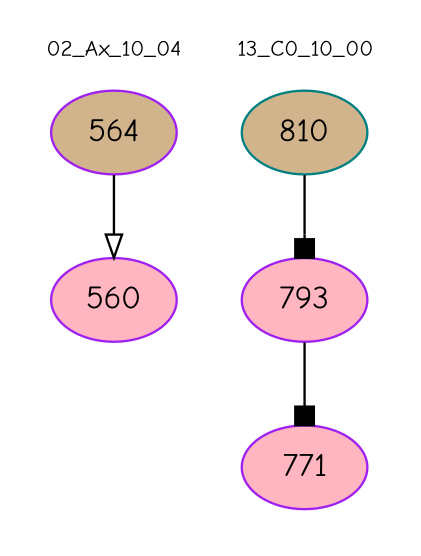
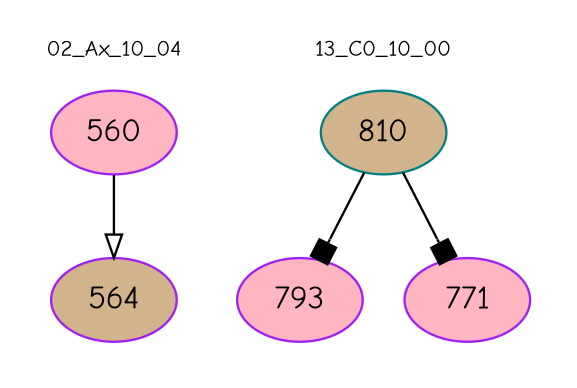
  digraph {
    fontname="Comic Neue"
    node [color=purple fillcolor=lightpink fontname="Comic Neue" style=filled]
    edge [arrowhead=box color=black fontname="Comic Neue"]
    n1 [label=560]
    n2 [fillcolor=tan label=564]
    n3 [color=teal fillcolor=tan label=810]
    n4 [label=793]
    n5 [label=771]
    subgraph cluster_1 {
      color=white
      fontsize=10
      label="02_Ax_10_04"
      n1
      n2
    }
    subgraph cluster_2 {
      color=white
      fontsize=10
      label="13_C0_10_00"
      n3
      n4
      n5
    }
-   n2 -> n1 [arrowhead=onormal]
+   n1 -> n2 [arrowhead=onormal]
    n3 -> n4
-   n4 -> n5
+   n3 -> n5
  }
